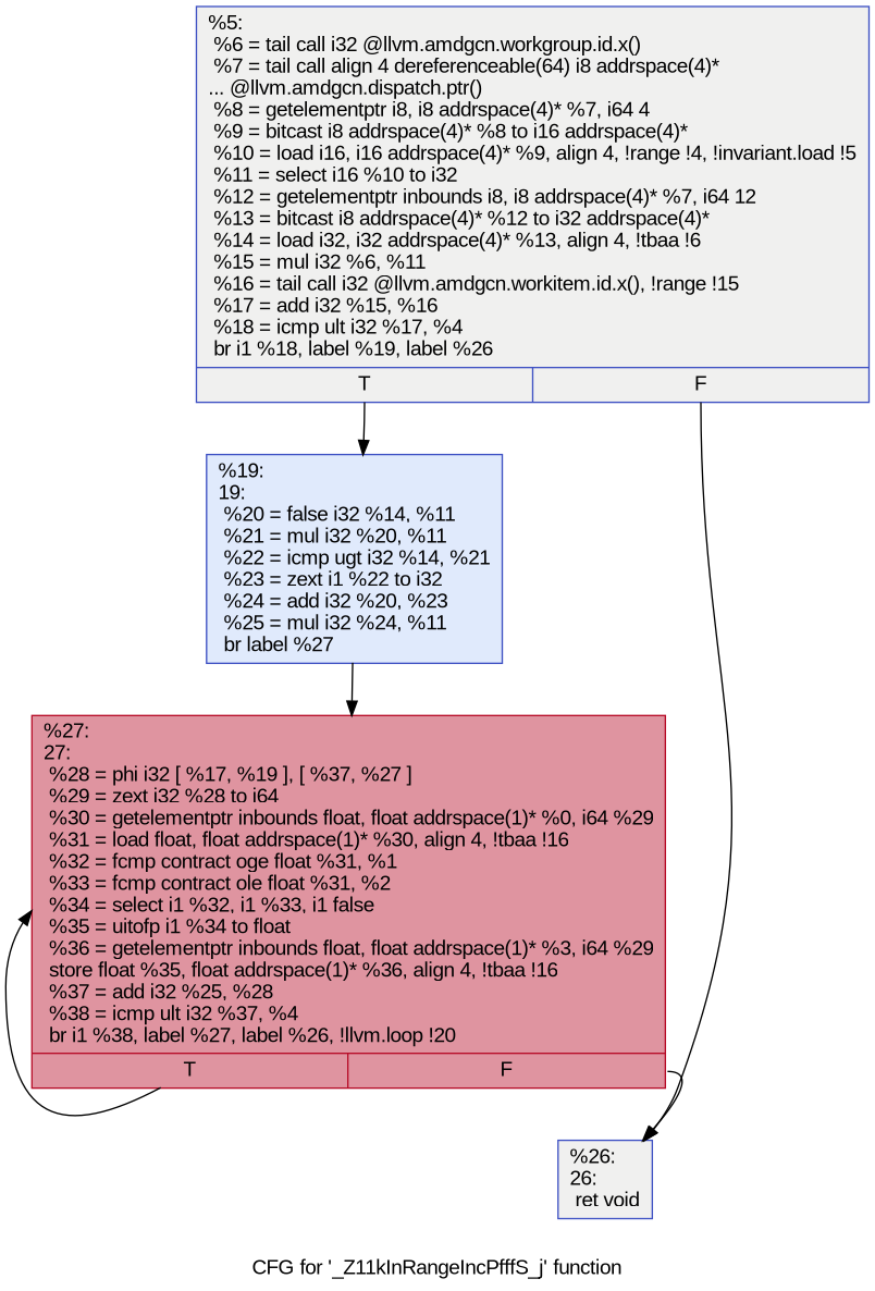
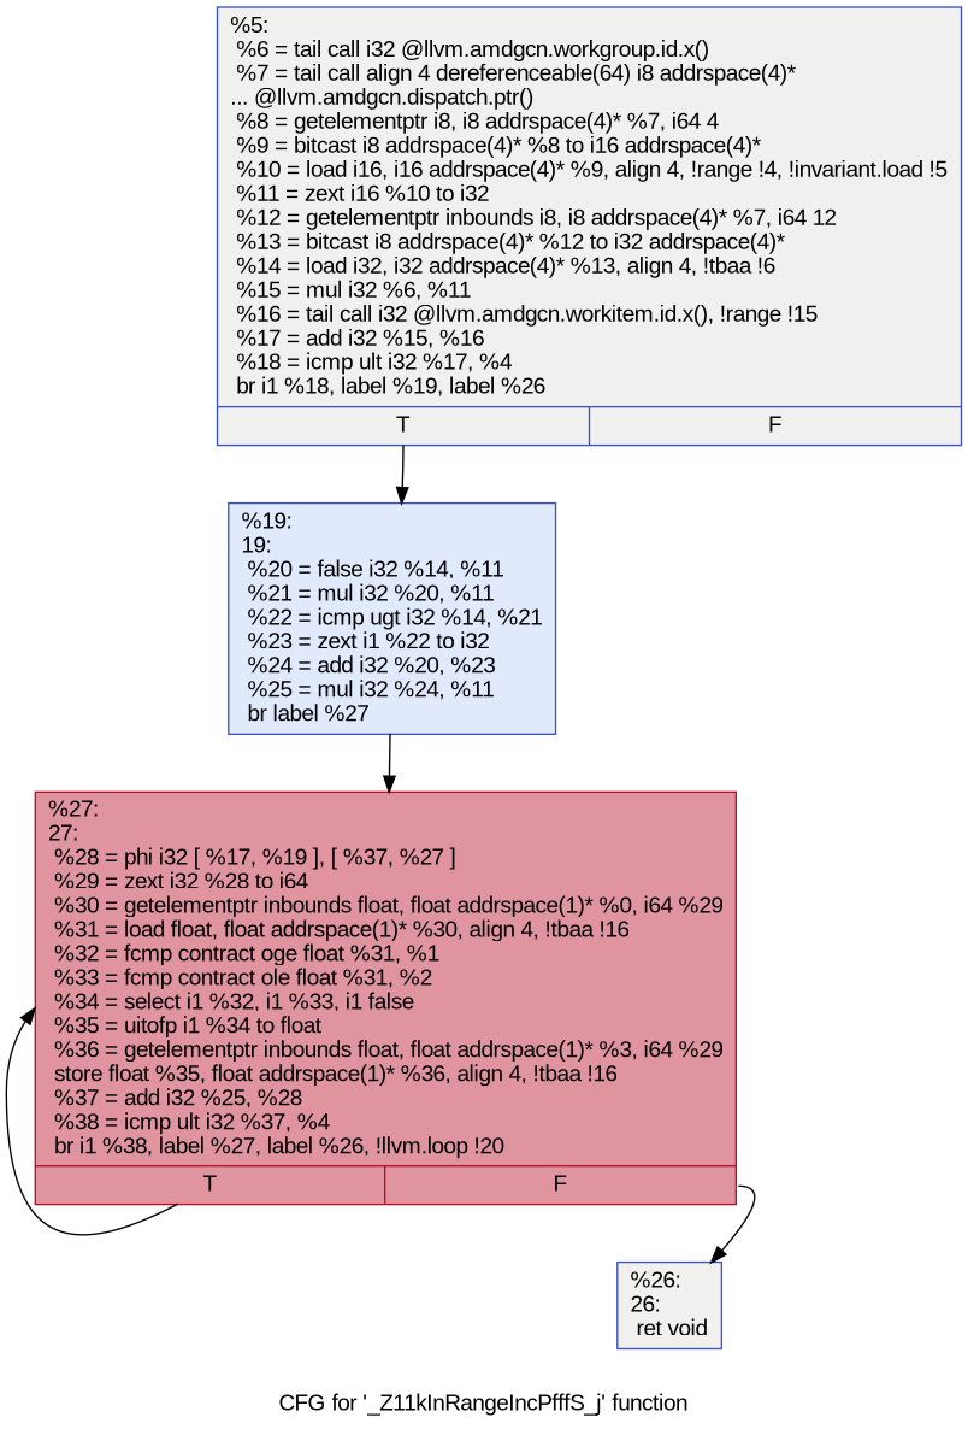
  digraph {
    fontname="Liberation Sans"
    label="CFG for '_Z11kInRangeIncPfffS_j' function"
    node [color="#3d50c3ff" fillcolor="#dedcdb70" fontname="Liberation Sans" shape=record style=filled]
    edge [fontname="Liberation Sans" tailport=s0]
-   n1 [label="{%5:\l  %6 = tail call i32 @llvm.amdgcn.workgroup.id.x()\l  %7 = tail call align 4 dereferenceable(64) i8 addrspace(4)*\l... @llvm.amdgcn.dispatch.ptr()\l  %8 = getelementptr i8, i8 addrspace(4)* %7, i64 4\l  %9 = bitcast i8 addrspace(4)* %8 to i16 addrspace(4)*\l  %10 = load i16, i16 addrspace(4)* %9, align 4, !range !4, !invariant.load !5\l  %11 = select i16 %10 to i32\l  %12 = getelementptr inbounds i8, i8 addrspace(4)* %7, i64 12\l  %13 = bitcast i8 addrspace(4)* %12 to i32 addrspace(4)*\l  %14 = load i32, i32 addrspace(4)* %13, align 4, !tbaa !6\l  %15 = mul i32 %6, %11\l  %16 = tail call i32 @llvm.amdgcn.workitem.id.x(), !range !15\l  %17 = add i32 %15, %16\l  %18 = icmp ult i32 %17, %4\l  br i1 %18, label %19, label %26\l|{<s0>T|<s1>F}}"]
+   n1 [label="{%5:\l  %6 = tail call i32 @llvm.amdgcn.workgroup.id.x()\l  %7 = tail call align 4 dereferenceable(64) i8 addrspace(4)*\l... @llvm.amdgcn.dispatch.ptr()\l  %8 = getelementptr i8, i8 addrspace(4)* %7, i64 4\l  %9 = bitcast i8 addrspace(4)* %8 to i16 addrspace(4)*\l  %10 = load i16, i16 addrspace(4)* %9, align 4, !range !4, !invariant.load !5\l  %11 = zext i16 %10 to i32\l  %12 = getelementptr inbounds i8, i8 addrspace(4)* %7, i64 12\l  %13 = bitcast i8 addrspace(4)* %12 to i32 addrspace(4)*\l  %14 = load i32, i32 addrspace(4)* %13, align 4, !tbaa !6\l  %15 = mul i32 %6, %11\l  %16 = tail call i32 @llvm.amdgcn.workitem.id.x(), !range !15\l  %17 = add i32 %15, %16\l  %18 = icmp ult i32 %17, %4\l  br i1 %18, label %19, label %26\l|{<s0>T|<s1>F}}"]
    n2 [fillcolor="#b9d0f970" label="{%19:\l19:                                               \l  %20 = false i32 %14, %11\l  %21 = mul i32 %20, %11\l  %22 = icmp ugt i32 %14, %21\l  %23 = zext i1 %22 to i32\l  %24 = add i32 %20, %23\l  %25 = mul i32 %24, %11\l  br label %27\l}"]
    n3 [label="{%26:\l26:                                               \l  ret void\l}"]
    n4 [color="#b70d28ff" fillcolor="#b70d2870" label="{%27:\l27:                                               \l  %28 = phi i32 [ %17, %19 ], [ %37, %27 ]\l  %29 = zext i32 %28 to i64\l  %30 = getelementptr inbounds float, float addrspace(1)* %0, i64 %29\l  %31 = load float, float addrspace(1)* %30, align 4, !tbaa !16\l  %32 = fcmp contract oge float %31, %1\l  %33 = fcmp contract ole float %31, %2\l  %34 = select i1 %32, i1 %33, i1 false\l  %35 = uitofp i1 %34 to float\l  %36 = getelementptr inbounds float, float addrspace(1)* %3, i64 %29\l  store float %35, float addrspace(1)* %36, align 4, !tbaa !16\l  %37 = add i32 %25, %28\l  %38 = icmp ult i32 %37, %4\l  br i1 %38, label %27, label %26, !llvm.loop !20\l|{<s0>T|<s1>F}}"]
    n1 -> n2
-   n1 -> n3 [tailport=s1]
    n2 -> n4
    n4 -> n3 [tailport=s1]
    n4 -> n4
  }
